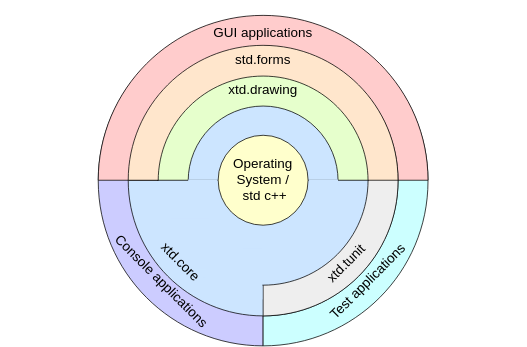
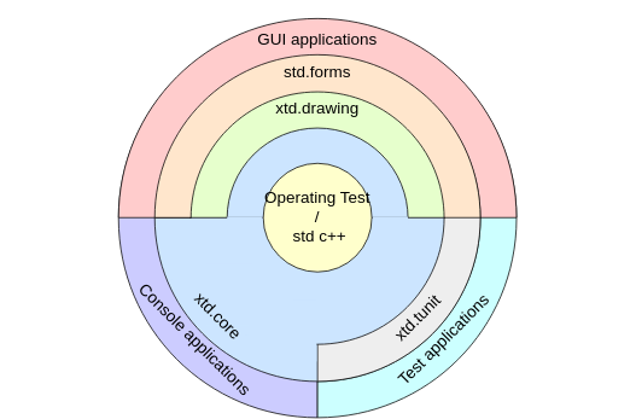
  <mxCell id="0" />
  <mxCell id="1" parent="0" />
  <mxCell id="2" value="" style="verticalLabelPosition=middle;verticalAlign=middle;html=1;strokeWidth=1;shape=mxgraph.basic.half_circle;fontSize=18;strokeColor=#000000;fillColor=#CCCCFF;labelPosition=center;align=center;rotation=90;" parent="1" vertex="1"><mxGeometry x="20" y="131" width="440" height="220" as="geometry" /></mxCell>
  <mxCell id="3" value="" style="verticalLabelPosition=middle;verticalAlign=middle;html=1;strokeWidth=1;shape=mxgraph.basic.half_circle;fontSize=18;strokeColor=#000000;fillColor=#CCFFFF;labelPosition=center;align=center;rotation=270;" parent="1" vertex="1"><mxGeometry x="240" y="131" width="440" height="220" as="geometry" /></mxCell>
  <mxCell id="4" value="" style="verticalLabelPosition=middle;verticalAlign=middle;html=1;strokeWidth=1;shape=mxgraph.basic.half_circle;fontSize=18;strokeColor=#000000;fillColor=#FFCCCC;labelPosition=center;align=center;rotation=180;" parent="1" vertex="1"><mxGeometry x="130" y="20" width="440" height="220" as="geometry" /></mxCell>
  <mxCell id="5" value="" style="verticalLabelPosition=middle;verticalAlign=middle;html=1;strokeWidth=1;shape=mxgraph.basic.half_circle;fontSize=18;strokeColor=#000000;fillColor=#cce5ff;labelPosition=center;align=center;rotation=0;" parent="1" vertex="1"><mxGeometry x="170" y="240" width="360" height="181" as="geometry" /></mxCell>
  <mxCell id="6" value="" style="verticalLabelPosition=middle;verticalAlign=middle;html=1;strokeWidth=1;shape=mxgraph.basic.half_circle;fontSize=18;strokeColor=#000000;fillColor=#eeeeee;labelPosition=center;align=center;rotation=270;" parent="1" vertex="1"><mxGeometry x="260" y="151" width="360" height="180" as="geometry" /></mxCell>
  <mxCell id="7" value="" style="verticalLabelPosition=middle;verticalAlign=middle;html=1;strokeWidth=1;shape=mxgraph.basic.half_circle;fontSize=18;strokeColor=#000000;fillColor=#FFE6CC;labelPosition=center;align=center;rotation=180;" parent="1" vertex="1"><mxGeometry x="170" y="60" width="360" height="180" as="geometry" /></mxCell>
  <mxCell id="8" value="" style="verticalLabelPosition=middle;verticalAlign=middle;html=1;strokeWidth=1;shape=mxgraph.basic.half_circle;fontSize=18;strokeColor=#000000;fillColor=#E6FFCC;labelPosition=center;align=center;rotation=180;" parent="1" vertex="1"><mxGeometry x="210" y="101" width="280" height="140" as="geometry" /></mxCell>
  <mxCell id="9" value="" style="ellipse;whiteSpace=wrap;html=1;fontSize=18;verticalAlign=bottom;fillColor=#cce5ff;strokeColor=#000000;" parent="1" vertex="1"><mxGeometry x="250" y="141" width="200" height="200" as="geometry" /></mxCell>
  <mxCell id="10" value="" style="whiteSpace=wrap;html=1;strokeColor=none;strokeWidth=1;fontSize=18;fillColor=#cce5ff;" parent="1" vertex="1"><mxGeometry x="240" y="241" width="40" height="78" as="geometry" /></mxCell>
  <mxCell id="11" value="" style="whiteSpace=wrap;html=1;strokeColor=none;strokeWidth=1;fontSize=18;fillColor=#cce5ff;" parent="1" vertex="1"><mxGeometry x="269" y="309" width="80" height="61" as="geometry" /></mxCell>
  <mxCell id="12" value="xtd.drawing" style="text;html=1;strokeColor=none;fillColor=none;align=center;verticalAlign=middle;whiteSpace=wrap;fontSize=18;" parent="1" vertex="1"><mxGeometry x="330" y="110" width="40" height="20" as="geometry" /></mxCell>
  <mxCell id="13" value="std.forms" style="text;html=1;strokeColor=none;fillColor=none;align=center;verticalAlign=middle;whiteSpace=wrap;fontSize=18;" parent="1" vertex="1"><mxGeometry x="330" y="69" width="40" height="20" as="geometry" /></mxCell>
  <mxCell id="14" value="GUI applications" style="text;html=1;strokeColor=none;fillColor=none;align=center;verticalAlign=middle;whiteSpace=wrap;fontSize=18;" parent="1" vertex="1"><mxGeometry x="278" y="33" width="144" height="20" as="geometry" /></mxCell>
  <mxCell id="15" value="Console applications" style="text;html=1;strokeColor=none;fillColor=none;align=center;verticalAlign=middle;whiteSpace=wrap;fontSize=18;rotation=45;" parent="1" vertex="1"><mxGeometry x="129" y="365" width="171" height="20" as="geometry" /></mxCell>
  <mxCell id="16" value="Test applications" style="text;html=1;strokeColor=none;fillColor=none;align=center;verticalAlign=middle;whiteSpace=wrap;fontSize=18;rotation=315;" parent="1" vertex="1"><mxGeometry x="420" y="365" width="140" height="20" as="geometry" /></mxCell>
  <mxCell id="17" value="xtd.tunit" style="text;html=1;strokeColor=none;fillColor=none;align=center;verticalAlign=middle;whiteSpace=wrap;fontSize=18;rotation=315;" parent="1" vertex="1"><mxGeometry x="391" y="341" width="140" height="20" as="geometry" /></mxCell>
  <mxCell id="18" value="" style="verticalLabelPosition=middle;verticalAlign=middle;html=1;strokeWidth=1;shape=mxgraph.basic.half_circle;fontSize=18;strokeColor=#000000;fillColor=#cce5ff;labelPosition=center;align=center;rotation=0;" parent="1" vertex="1"><mxGeometry x="210" y="240" width="280" height="140" as="geometry" /></mxCell>
- <mxCell id="19" value="Operating System /&lt;br&gt;&amp;nbsp;std c++" style="ellipse;whiteSpace=wrap;html=1;fontSize=18;fillColor=#FFFFCC;strokeColor=#000000;" parent="1" vertex="1"><mxGeometry x="290" y="180" width="120" height="120" as="geometry" /></mxCell>
+ <mxCell id="19" value="Operating Test /&lt;br&gt;&amp;nbsp;std c++" style="ellipse;whiteSpace=wrap;html=1;fontSize=18;fillColor=#FFFFCC;strokeColor=#000000;" parent="1" vertex="1"><mxGeometry x="290" y="180" width="120" height="120" as="geometry" /></mxCell>
  <mxCell id="20" value="" style="whiteSpace=wrap;html=1;strokeColor=none;strokeWidth=1;fillColor=#CCE5FF;fontSize=18;" parent="1" vertex="1"><mxGeometry x="189" y="241" width="51" height="68" as="geometry" /></mxCell>
  <mxCell id="21" value="" style="whiteSpace=wrap;html=1;strokeColor=none;strokeWidth=1;fillColor=#CCE5FF;fontSize=18;" parent="1" vertex="1"><mxGeometry x="227" y="291" width="51" height="68" as="geometry" /></mxCell>
  <mxCell id="22" value="xtd.core" style="text;html=1;strokeColor=none;fillColor=none;align=center;verticalAlign=middle;whiteSpace=wrap;fontSize=18;rotation=45;" parent="1" vertex="1"><mxGeometry x="220" y="339" width="40" height="20" as="geometry" /></mxCell>
  <mxCell id="23" value="" style="whiteSpace=wrap;html=1;strokeColor=none;strokeWidth=1;fillColor=#CCE5FF;fontSize=18;" parent="1" vertex="1"><mxGeometry x="299" y="331" width="50" height="68" as="geometry" /></mxCell>
  <mxCell id="24" value="" style="whiteSpace=wrap;html=1;strokeColor=none;strokeWidth=1;fillColor=#CCE5FF;fontSize=18;" parent="1" vertex="1"><mxGeometry x="273" y="317" width="51" height="68" as="geometry" /></mxCell>
  <mxCell id="25" value="" style="whiteSpace=wrap;html=1;strokeColor=none;strokeWidth=1;fillColor=#CCE5FF;fontSize=18;" parent="1" vertex="1"><mxGeometry x="250" y="239" width="39" height="10" as="geometry" /></mxCell>
  <mxCell id="26" value="" style="whiteSpace=wrap;html=1;strokeColor=none;strokeWidth=1;fillColor=#CCE5FF;fontSize=18;" parent="1" vertex="1"><mxGeometry x="411" y="239" width="39" height="10" as="geometry" /></mxCell>
